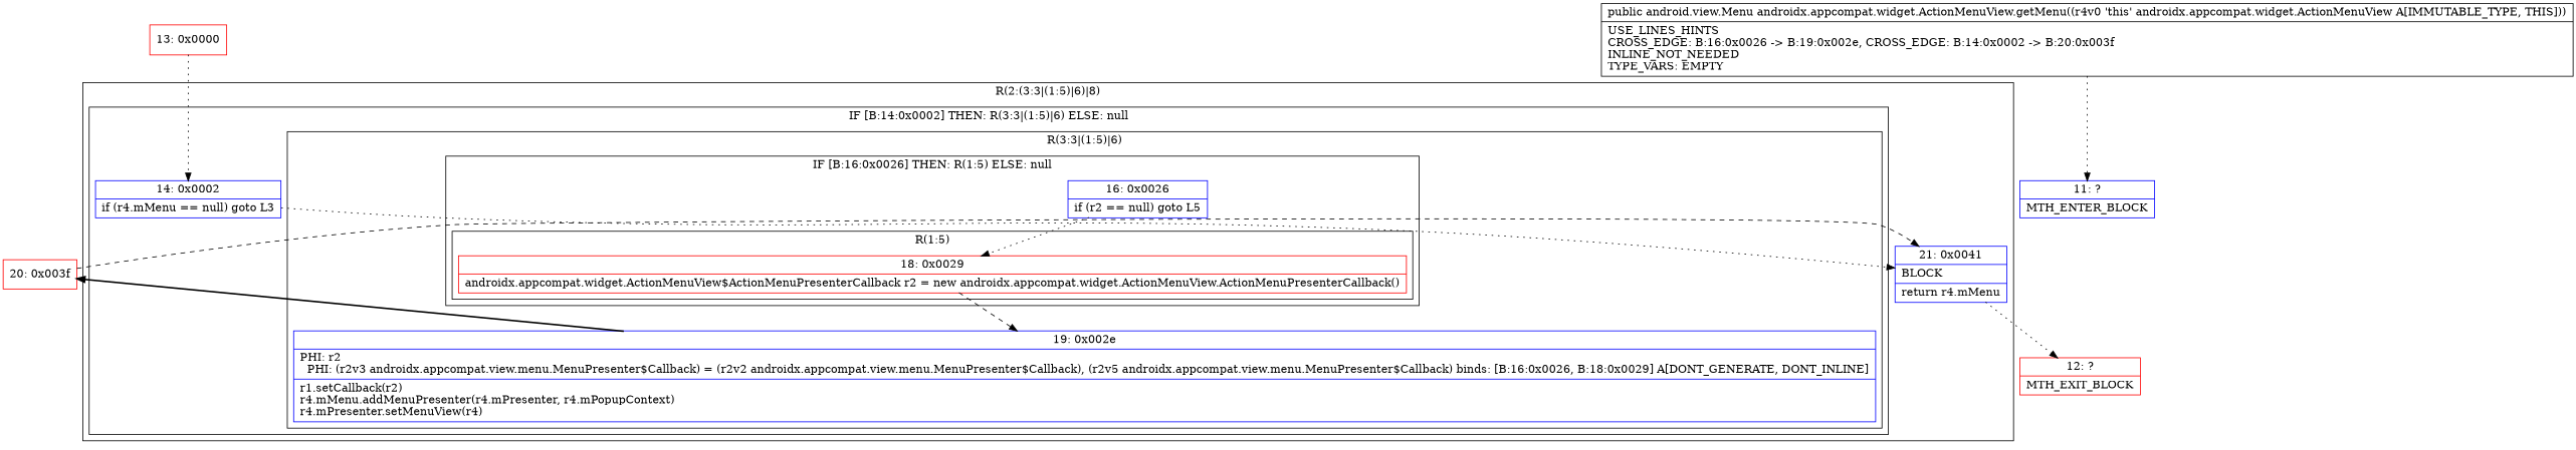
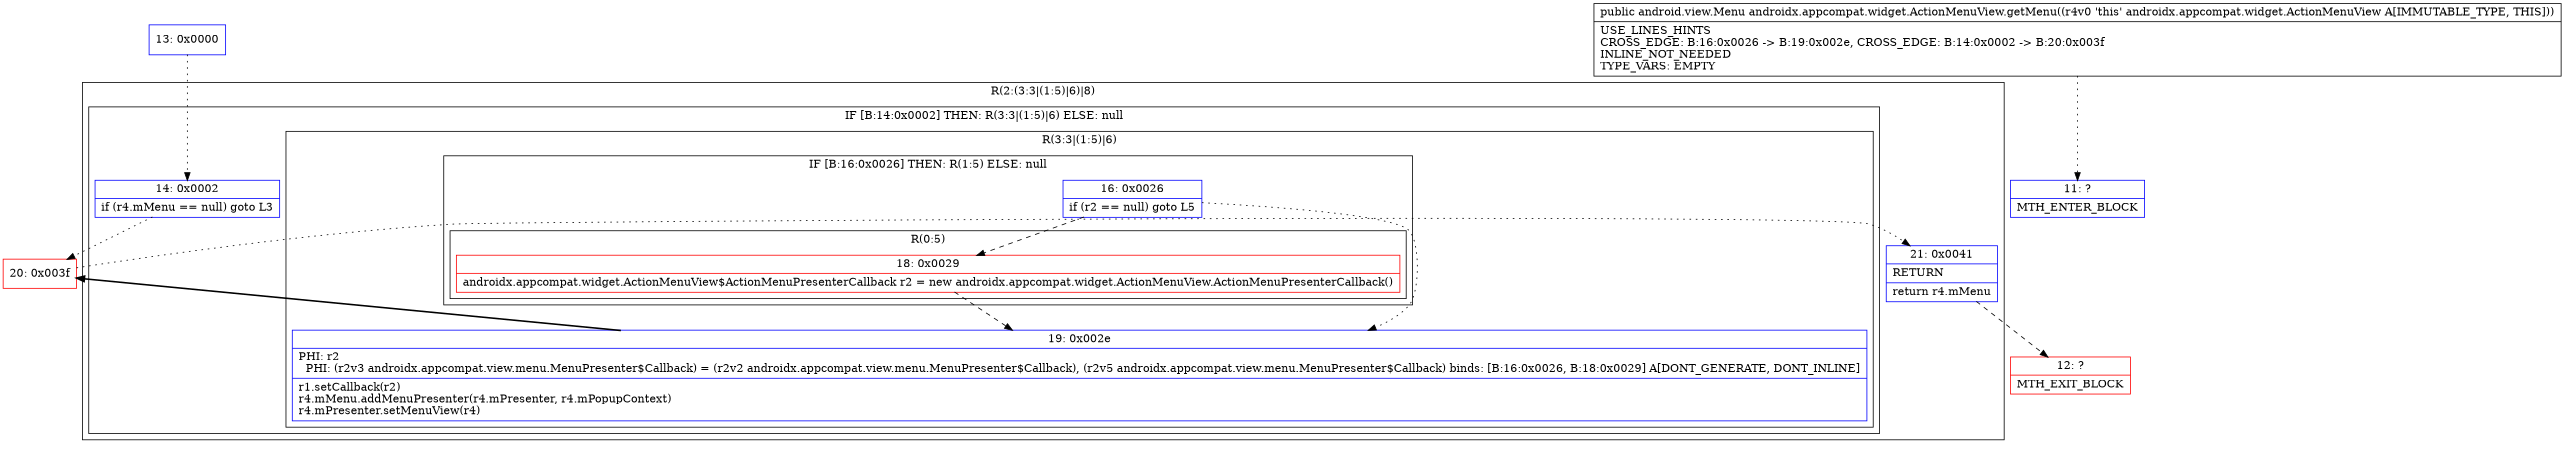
  digraph {
    node [color=blue shape=record]
    edge [style=dotted]
    n1 [color=red label="{18\:\ 0x0029|androidx.appcompat.widget.ActionMenuView$ActionMenuPresenterCallback r2 = new androidx.appcompat.widget.ActionMenuView.ActionMenuPresenterCallback()\l}"]
    n2 [label="{16\:\ 0x0026|if (r2 == null) goto L5\l}"]
    n3 [label="{19\:\ 0x002e|PHI: r2 \l  PHI: (r2v3 androidx.appcompat.view.menu.MenuPresenter$Callback) = (r2v2 androidx.appcompat.view.menu.MenuPresenter$Callback), (r2v5 androidx.appcompat.view.menu.MenuPresenter$Callback) binds: [B:16:0x0026, B:18:0x0029] A[DONT_GENERATE, DONT_INLINE]\l|r1.setCallback(r2)\lr4.mMenu.addMenuPresenter(r4.mPresenter, r4.mPopupContext)\lr4.mPresenter.setMenuView(r4)\l}"]
    n4 [label="{14\:\ 0x0002|if (r4.mMenu == null) goto L3\l}"]
-   n5 [label="{21\:\ 0x0041|BLOCK\l|return r4.mMenu\l}"]
+   n5 [label="{21\:\ 0x0041|RETURN\l|return r4.mMenu\l}"]
    n6 [color=red label="{20\:\ 0x003f}"]
    n7 [color=red label="{12\:\ ?|MTH_EXIT_BLOCK\l}"]
    n8 [label="{11\:\ ?|MTH_ENTER_BLOCK\l}"]
-   n9 [color=red label="{13\:\ 0x0000}"]
+   n9 [label="{13\:\ 0x0000}"]
    n10 [label="{public android.view.Menu androidx.appcompat.widget.ActionMenuView.getMenu((r4v0 'this' androidx.appcompat.widget.ActionMenuView A[IMMUTABLE_TYPE, THIS]))  | USE_LINES_HINTS\lCROSS_EDGE: B:16:0x0026 \-\> B:19:0x002e, CROSS_EDGE: B:14:0x0002 \-\> B:20:0x003f\lINLINE_NOT_NEEDED\lTYPE_VARS: EMPTY\l}" color=""]
    subgraph cluster_1 {
      label="R(2:(3:3|(1:5)|6)|8)"
      n5
      subgraph cluster_2 {
        label="IF [B:14:0x0002] THEN: R(3:3|(1:5)|6) ELSE: null"
        n4
        subgraph cluster_3 {
          label="R(3:3|(1:5)|6)"
          n3
          subgraph cluster_4 {
            label="IF [B:16:0x0026] THEN: R(1:5) ELSE: null"
            n2
            subgraph cluster_5 {
-             label="R(1:5)"
+             label="R(0:5)"
              n1
            }
          }
        }
      }
    }
    n1 -> n3 [style=dashed]
-   n2 -> n1
+   n2 -> n1 [style=dashed]
+   n2 -> n3
    n3 -> n6 [style=bold]
-   n4 -> n5
-   n5 -> n7
-   n6 -> n5 [style=dashed]
+   n4 -> n6
+   n5 -> n7 [style=dashed]
+   n6 -> n5
    n9 -> n4
    n10 -> n8
  }
